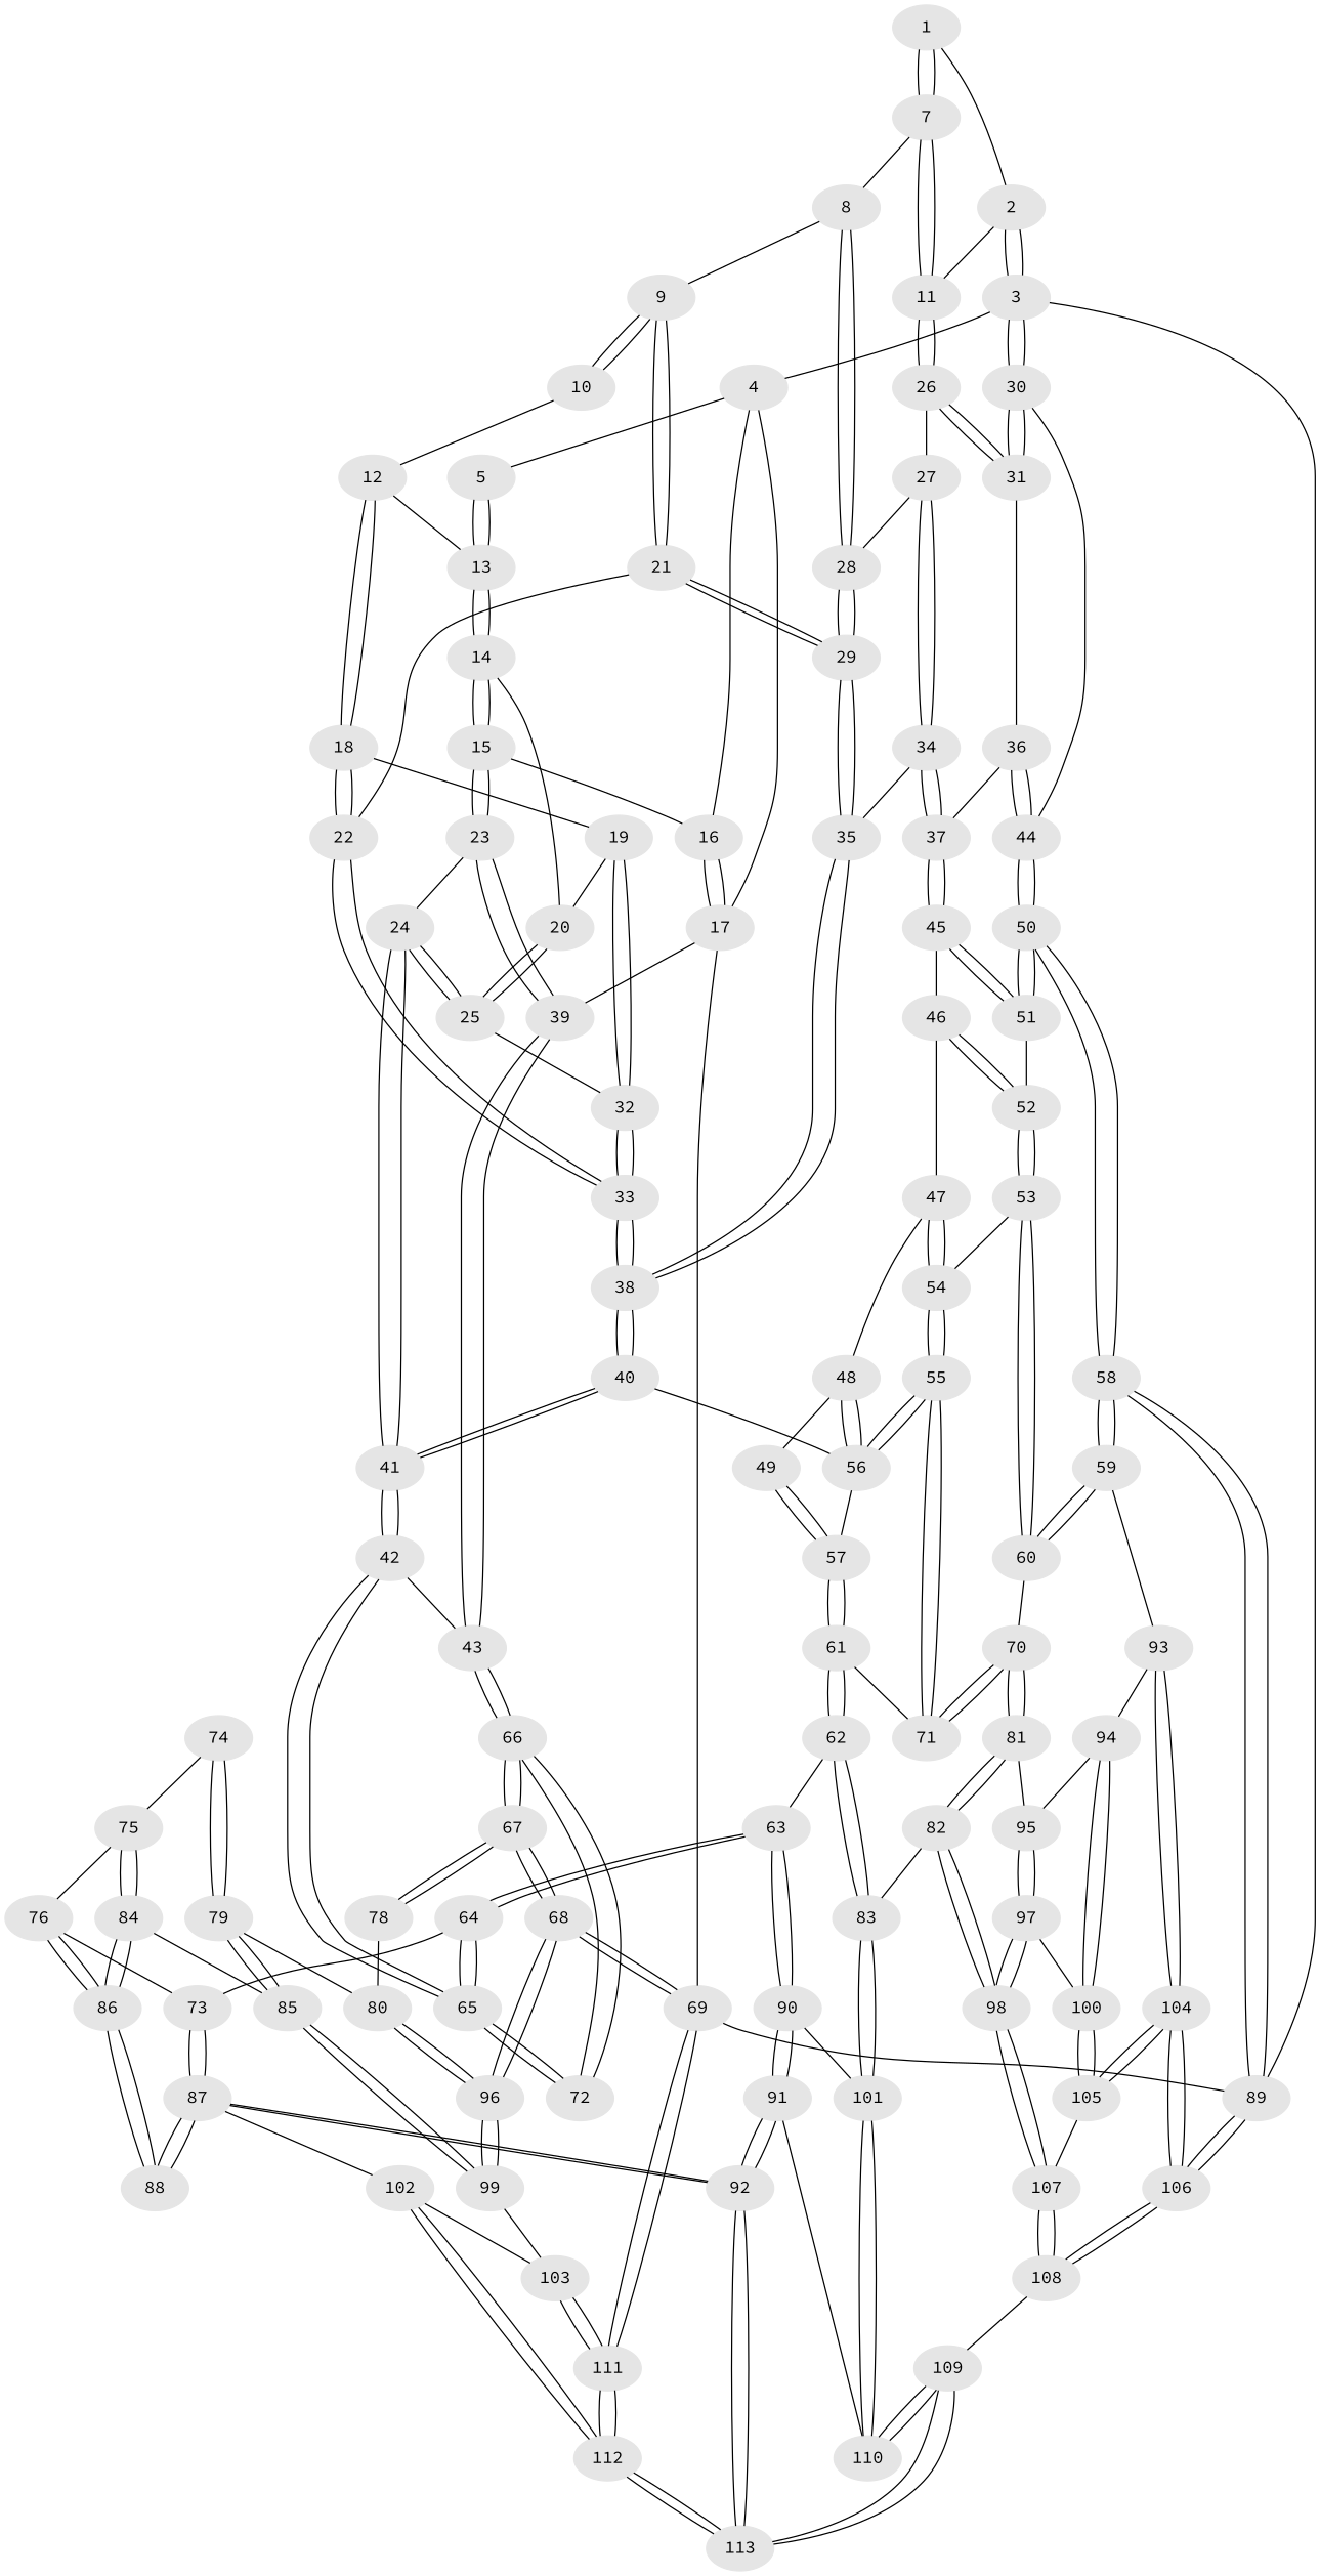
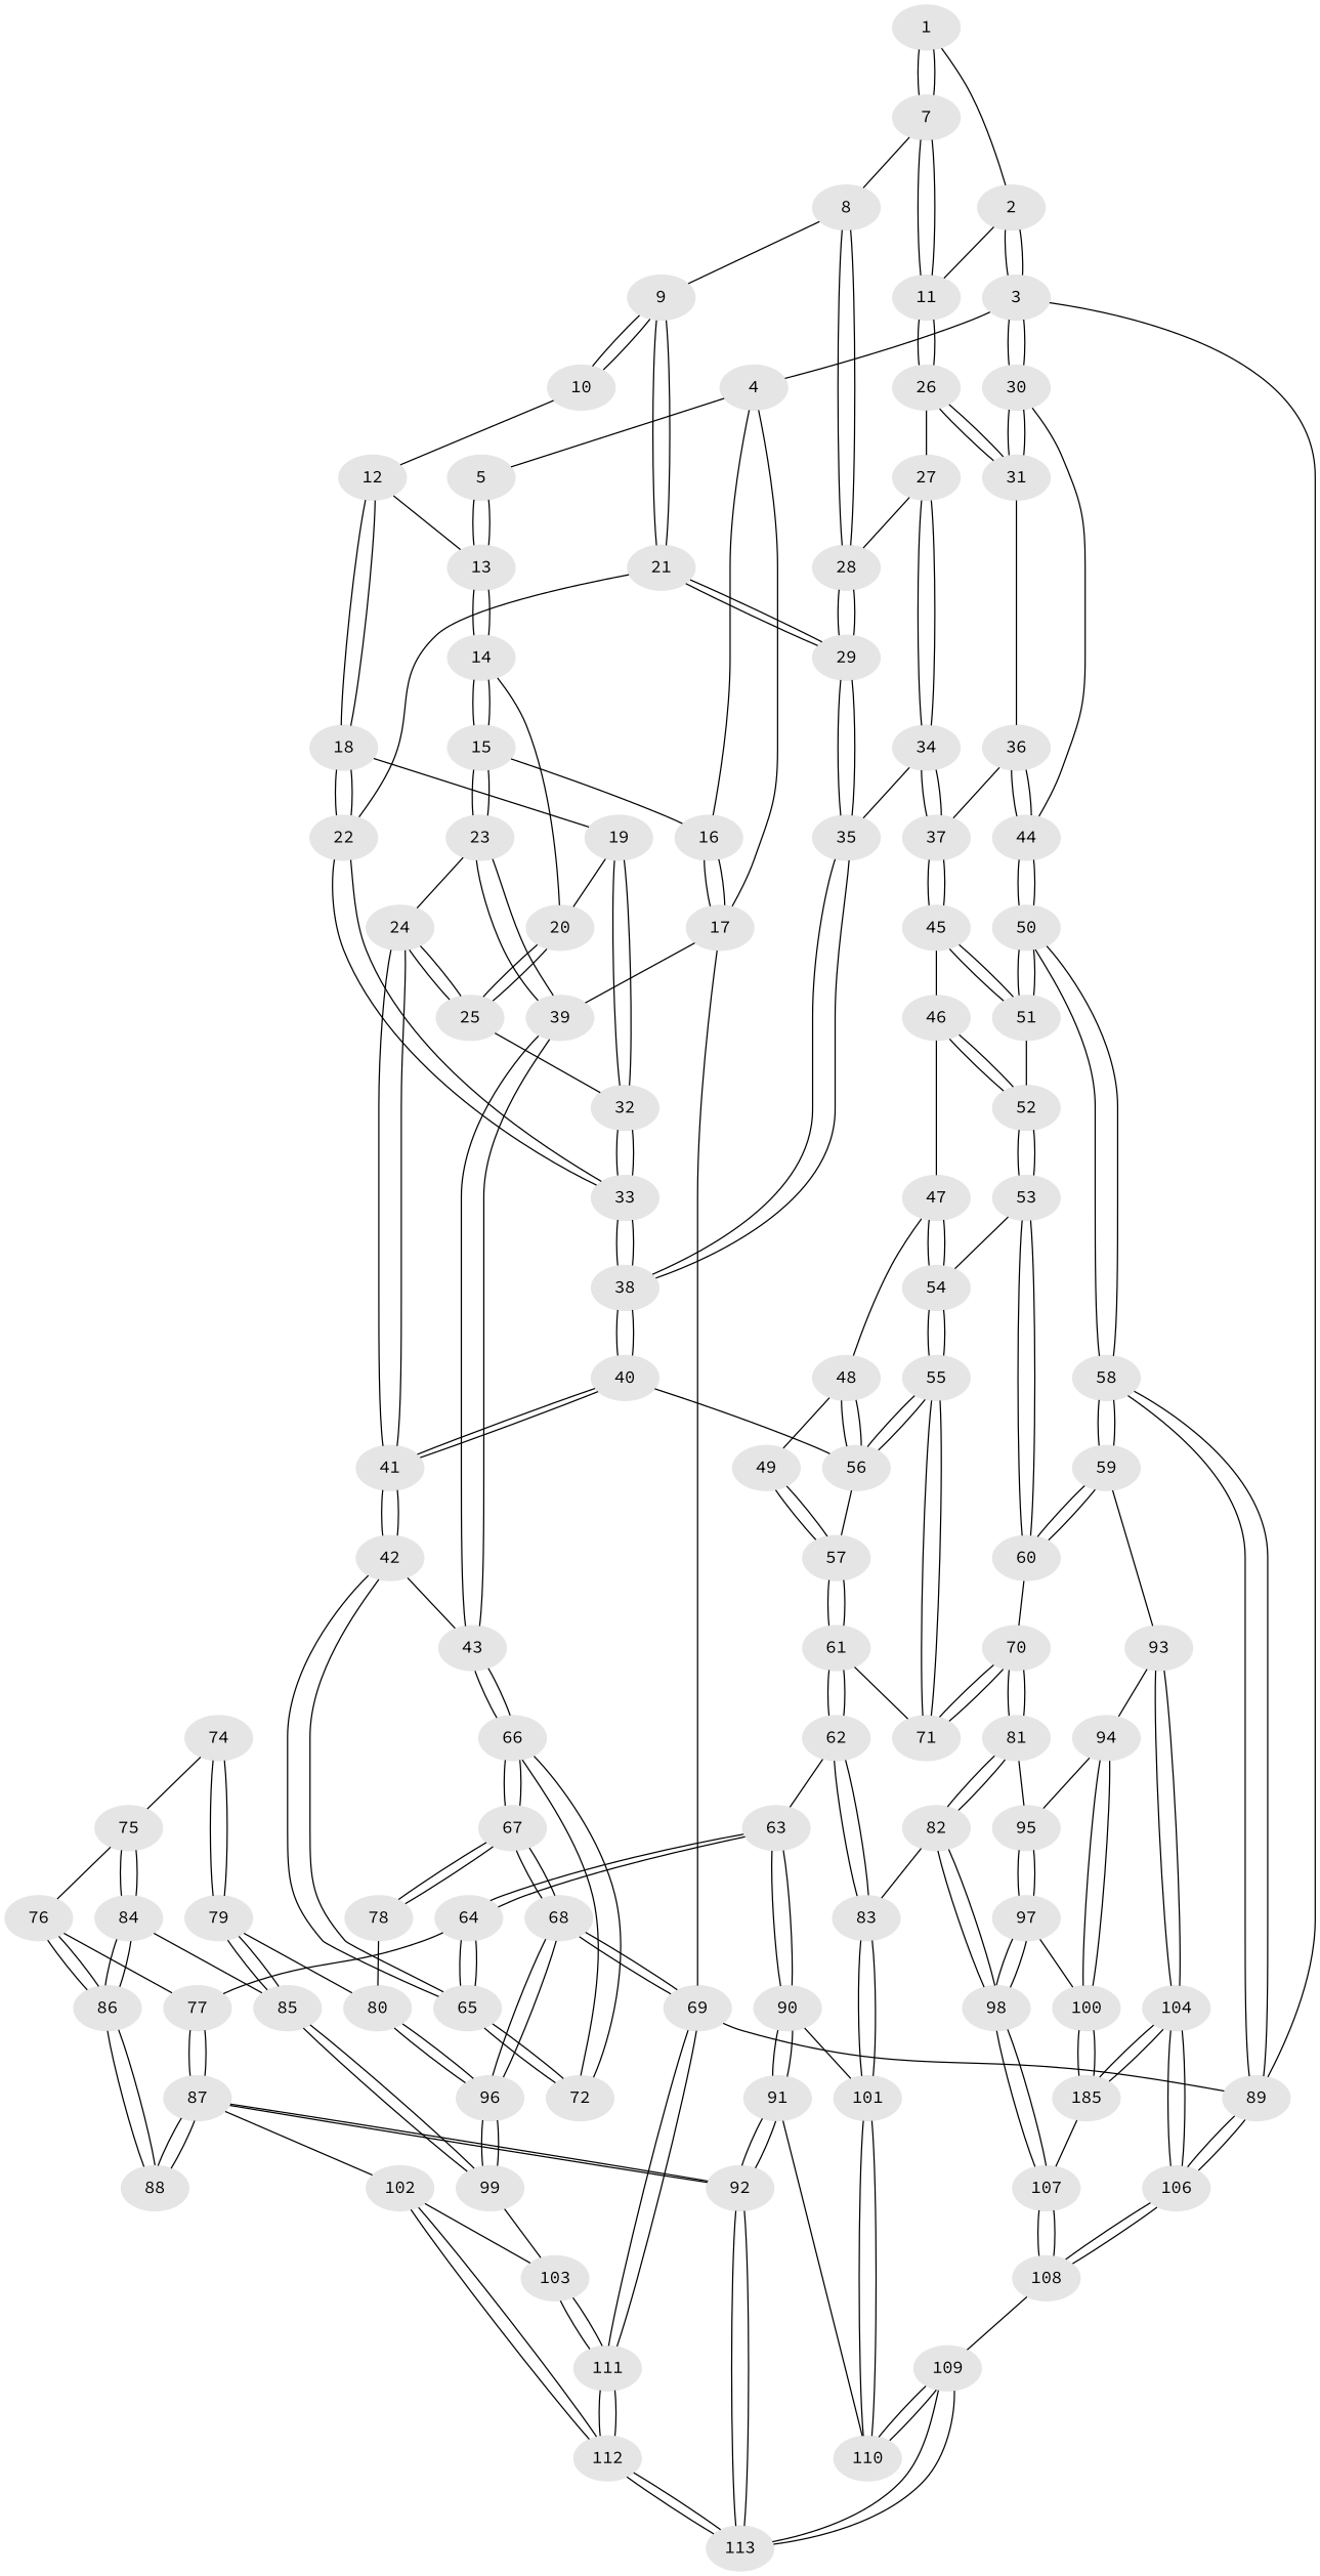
  graph {
    fontname="Source Code Pro"
    node [color=gray90 fontname="Source Code Pro" style=filled]
    edge [fontname="Source Code Pro"]
    1
    2
    7
    3
    11
    8
    4
    30
    89
    26
    5
    16
    17
    31
    44
    106
    13
    39
    69
    14
    10
    12
    9
    28
    21
    29
    22
    18
    27
    19
    15
    20
    23
    25
    24
    43
    111
    32
    33
    35
    38
    41
    42
    34
    36
    37
    50
    40
    45
    46
    51
    56
    66
    49
    57
    65
    72
    67
    58
    47
    52
    48
    54
    53
    55
    61
    59
    60
    70
    71
    62
    93
    94
    104
    81
    63
    83
    64
    90
    101
-   77 [label=73]
+   77
    91
    87
    68
    78
    96
    80
    99
    112
    82
    95
    74
    75
    79
    76
    84
    85
    86
    88
    92
    102
    98
    97
    107
    110
    103
    113
    108
    100
-   105
+   105 [label=185]
    109
    1 -- 2
    1 -- 7
    1 -- 7
    2 -- 3
    2 -- 3
    2 -- 11
    7 -- 11
    7 -- 11
    7 -- 8
    3 -- 4
    3 -- 30
    3 -- 30
    3 -- 89
    11 -- 26
    11 -- 26
    8 -- 9
    8 -- 28
    8 -- 28
    4 -- 5
    4 -- 16
    4 -- 17
    30 -- 31
    30 -- 31
    30 -- 44
    89 -- 106
    89 -- 106
    26 -- 31
    26 -- 31
    26 -- 27
    5 -- 13
    5 -- 13
    16 -- 17
    16 -- 17
    17 -- 39
    17 -- 69
    31 -- 36
    44 -- 50
    44 -- 50
    106 -- 108
    106 -- 108
    13 -- 14
    13 -- 14
    39 -- 43
    39 -- 43
    69 -- 89
    69 -- 111
    69 -- 111
    14 -- 15
    14 -- 15
    14 -- 20
    10 -- 12
    12 -- 13
    12 -- 18
    12 -- 18
    9 -- 10
    9 -- 10
    9 -- 21
    9 -- 21
    28 -- 29
    28 -- 29
    21 -- 29
    21 -- 29
    21 -- 22
    29 -- 35
    29 -- 35
    22 -- 33
    22 -- 33
    18 -- 22
    18 -- 22
    18 -- 19
    27 -- 28
    27 -- 34
    27 -- 34
    19 -- 20
    19 -- 32
    19 -- 32
    15 -- 16
    15 -- 23
    15 -- 23
    20 -- 25
    20 -- 25
    23 -- 39
    23 -- 39
    23 -- 24
    25 -- 32
    24 -- 25
    24 -- 25
    24 -- 41
    24 -- 41
    43 -- 66
    43 -- 66
    111 -- 112
    111 -- 112
    32 -- 33
    32 -- 33
    33 -- 38
    33 -- 38
    35 -- 38
    35 -- 38
    38 -- 40
    38 -- 40
    41 -- 42
    41 -- 42
    42 -- 43
    42 -- 65
    42 -- 65
    34 -- 35
    34 -- 37
    34 -- 37
    36 -- 44
    36 -- 44
    36 -- 37
    37 -- 45
    37 -- 45
    50 -- 51
    50 -- 51
    50 -- 58
    50 -- 58
    40 -- 41
    40 -- 41
    40 -- 56
    45 -- 46
    45 -- 51
    45 -- 51
    46 -- 47
    46 -- 52
    46 -- 52
    51 -- 52
    56 -- 57
    66 -- 72
    66 -- 72
    66 -- 67
    66 -- 67
    49 -- 57
    49 -- 57
    57 -- 61
    57 -- 61
    65 -- 72
    65 -- 72
    67 -- 68
    67 -- 68
    67 -- 78
    67 -- 78
    58 -- 89
    58 -- 89
    58 -- 59
    58 -- 59
    47 -- 48
    47 -- 54
    47 -- 54
    52 -- 53
    52 -- 53
    48 -- 56
    48 -- 56
    48 -- 49
    54 -- 55
    54 -- 55
    53 -- 54
    53 -- 60
    53 -- 60
    55 -- 56
    55 -- 56
    55 -- 71
    55 -- 71
    61 -- 71
    61 -- 62
    61 -- 62
    59 -- 60
    59 -- 60
    59 -- 93
    60 -- 70
    70 -- 71
    70 -- 71
    70 -- 81
    70 -- 81
    62 -- 63
    62 -- 83
    62 -- 83
    93 -- 94
    93 -- 104
    93 -- 104
    94 -- 95
    94 -- 100
    94 -- 100
    104 -- 106
    104 -- 106
    104 -- 105
    104 -- 105
    81 -- 82
    81 -- 82
    81 -- 95
    63 -- 64
    63 -- 64
    63 -- 90
    63 -- 90
    83 -- 101
    83 -- 101
    64 -- 65
    64 -- 65
    64 -- 77
    90 -- 101
    90 -- 91
    90 -- 91
    101 -- 110
    101 -- 110
    77 -- 87
    77 -- 87
    91 -- 92
    91 -- 92
    91 -- 110
    87 -- 88
    87 -- 88
    87 -- 92
    87 -- 92
    87 -- 102
    68 -- 69
    68 -- 69
    68 -- 96
    68 -- 96
    78 -- 80
    96 -- 99
    96 -- 99
    80 -- 96
    80 -- 96
    99 -- 103
    112 -- 113
    112 -- 113
    82 -- 83
    82 -- 98
    82 -- 98
    95 -- 97
    95 -- 97
    74 -- 75
    74 -- 79
    74 -- 79
    75 -- 76
    75 -- 84
    75 -- 84
    79 -- 80
    79 -- 85
    79 -- 85
    76 -- 77
    76 -- 86
    76 -- 86
    84 -- 85
    84 -- 86
    84 -- 86
    85 -- 99
    85 -- 99
    86 -- 88
    86 -- 88
    92 -- 113
    92 -- 113
    102 -- 112
    102 -- 112
    102 -- 103
    98 -- 107
    98 -- 107
    97 -- 98
    97 -- 98
    97 -- 100
    107 -- 108
    107 -- 108
    103 -- 111
    103 -- 111
    108 -- 109
    100 -- 105
    100 -- 105
    105 -- 107
    109 -- 110
    109 -- 110
    109 -- 113
    109 -- 113
  }
